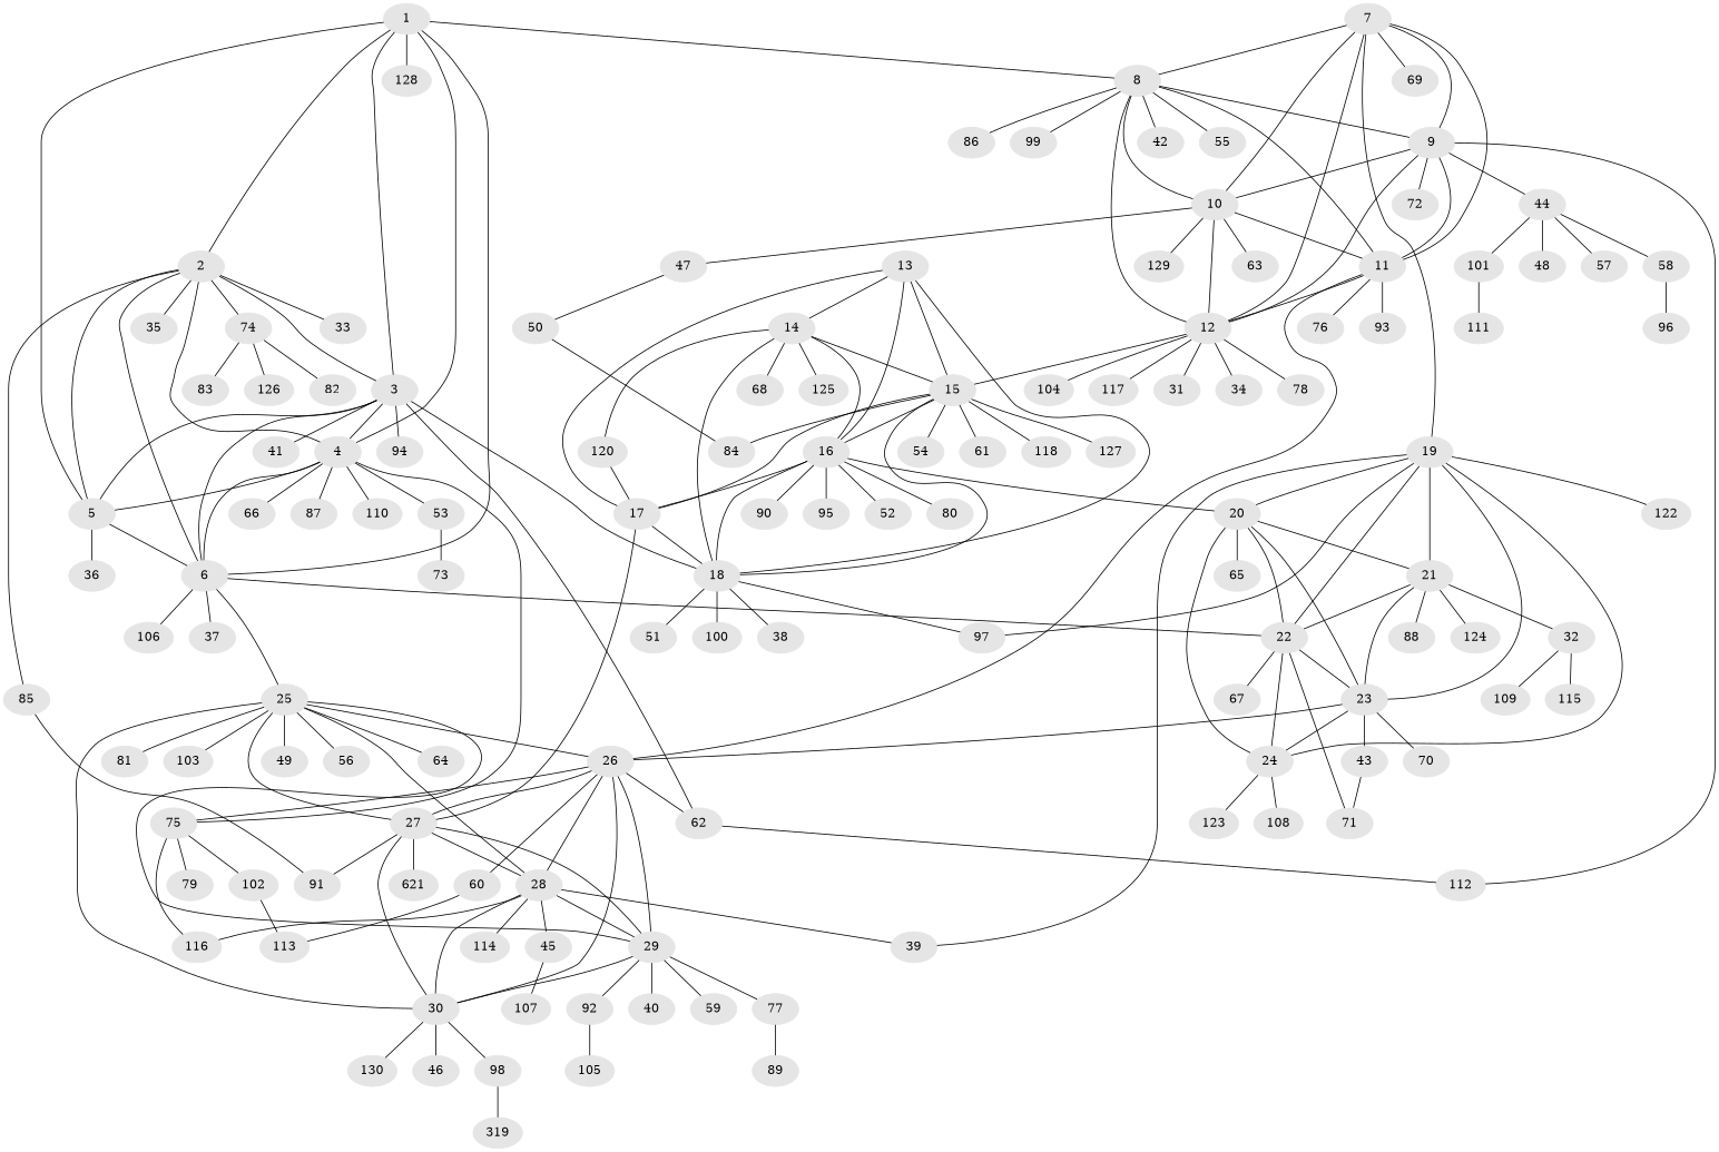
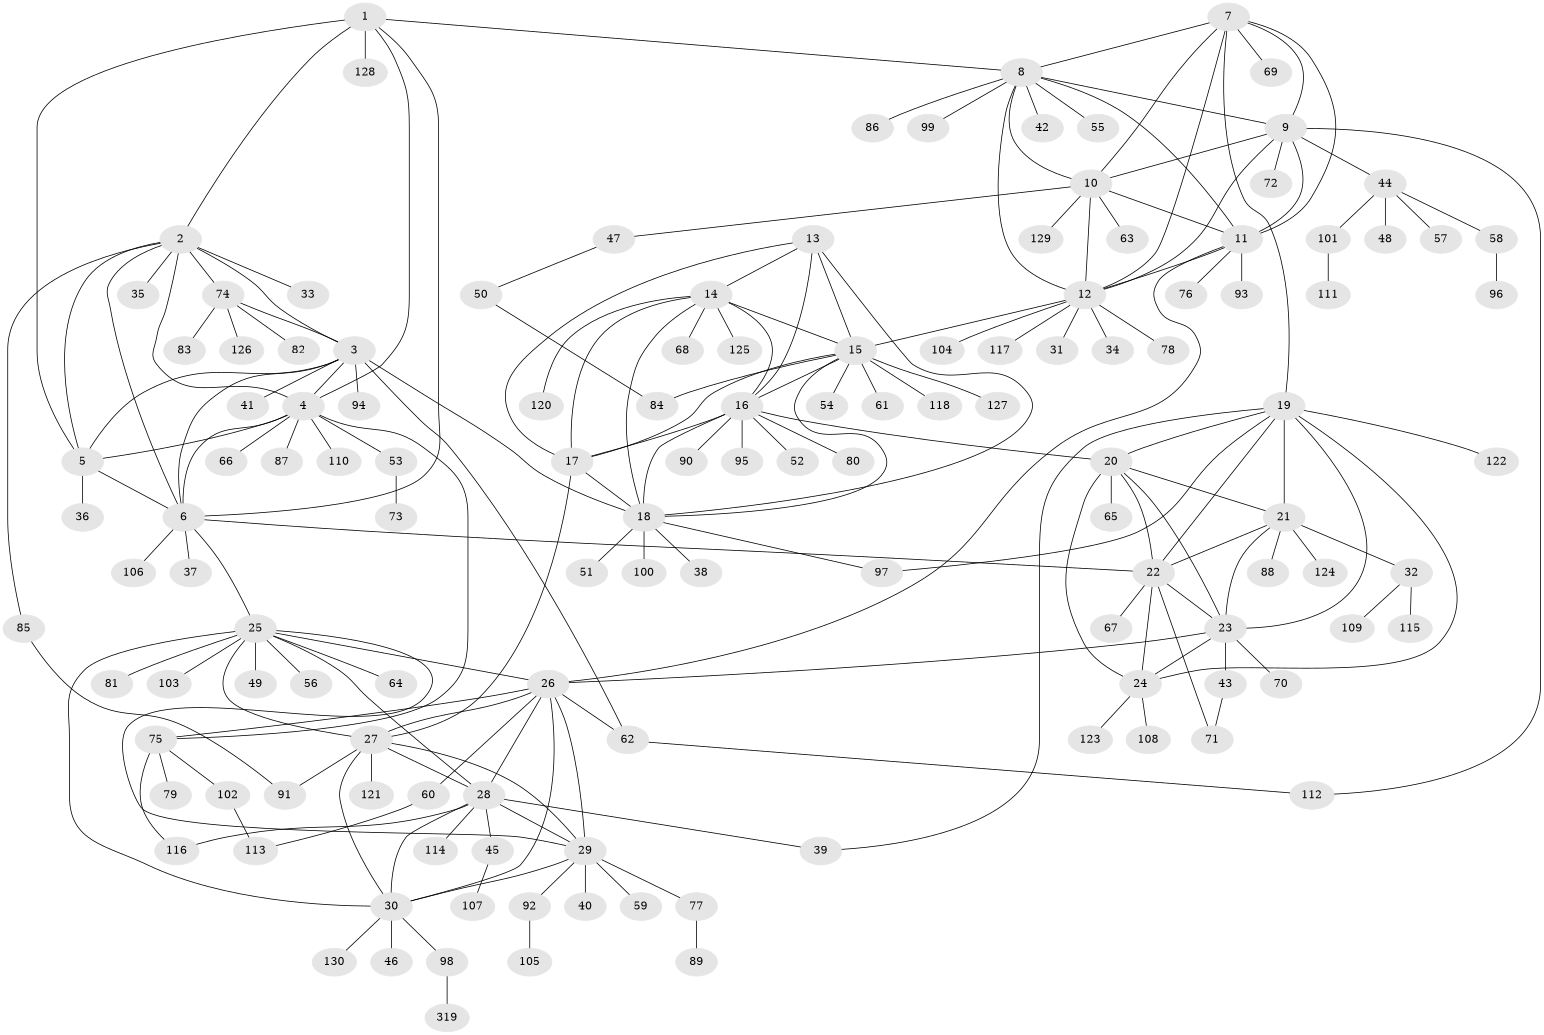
  graph {
    node [color=gray90 style=filled]
    1
    2
    3
    4
    5
    6
    8
    128
    33
    35
    74
    85
    18
    41
    62
    94
    53
    66
    75
    87
    110
    36
    22
    25
    37
    106
    9
    10
    11
    12
    42
    55
    86
    99
    82
    83
    126
    91
    38
    51
    97
    100
    112
    73
    102
    116
    79
    23
    24
    67
    71
    26
    27
    28
    29
    30
    49
    56
    64
    81
    103
    7
    19
    69
    44
    72
    47
    63
    129
    76
    93
    15
    31
    34
    78
    104
    117
    20
    21
    39
    122
    113
    48
    57
    58
    101
    50
    60
    16
    17
    54
    61
    84
    118
    127
    13
    14
    68
    120
    125
    52
    80
    90
    95
    65
-   121 [label=621]
+   121
    32
    88
    124
    43
    70
    108
    123
    109
    115
    45
    114
    40
    59
    77
    92
    46
    98
    130
    107
    89
    105
    n128 [label=319]
    96
    111
    1 -- 2
-   1 -- 3
+   74 -- 3
    1 -- 4
    1 -- 5
    1 -- 6
    1 -- 8
    1 -- 128
    2 -- 3
    2 -- 4
    2 -- 5
    2 -- 6
    2 -- 33
    2 -- 35
    2 -- 74
    2 -- 85
    3 -- 4
    3 -- 5
    3 -- 6
    3 -- 18
    3 -- 41
    3 -- 62
    3 -- 94
    4 -- 5
    4 -- 6
    4 -- 53
    4 -- 66
    4 -- 75
    4 -- 87
    4 -- 110
    5 -- 6
    5 -- 36
    6 -- 22
    6 -- 25
    6 -- 37
    6 -- 106
    8 -- 9
    8 -- 10
    8 -- 11
    8 -- 12
    8 -- 42
    8 -- 55
    8 -- 86
    8 -- 99
    74 -- 82
    74 -- 83
    74 -- 126
    85 -- 91
    18 -- 38
    18 -- 51
    18 -- 97
    18 -- 100
    62 -- 112
    53 -- 73
    75 -- 102
    75 -- 116
    75 -- 79
    22 -- 23
    22 -- 24
    22 -- 67
    22 -- 71
    25 -- 26
    25 -- 27
    25 -- 28
    25 -- 29
    25 -- 30
    25 -- 49
    25 -- 56
    25 -- 64
    25 -- 81
    25 -- 103
    9 -- 10
    9 -- 11
    9 -- 12
    9 -- 112
    9 -- 44
    9 -- 72
    10 -- 11
    10 -- 12
    10 -- 47
    10 -- 63
    10 -- 129
    11 -- 12
    11 -- 26
    11 -- 76
    11 -- 93
    12 -- 15
    12 -- 31
    12 -- 34
    12 -- 78
    12 -- 104
    12 -- 117
    102 -- 113
    23 -- 24
    23 -- 26
    23 -- 43
    23 -- 70
    24 -- 108
    24 -- 123
    26 -- 62
    26 -- 75
    26 -- 27
    26 -- 28
    26 -- 29
    26 -- 30
    26 -- 60
    27 -- 91
    27 -- 28
    27 -- 29
    27 -- 30
    27 -- 121
    28 -- 116
    28 -- 29
    28 -- 30
    28 -- 39
    28 -- 45
    28 -- 114
    29 -- 30
    29 -- 40
    29 -- 59
    29 -- 77
    29 -- 92
    30 -- 46
    30 -- 98
    30 -- 130
    7 -- 8
    7 -- 9
    7 -- 10
    7 -- 11
    7 -- 12
    7 -- 19
    7 -- 69
    19 -- 22
    19 -- 97
    19 -- 23
    19 -- 24
    19 -- 20
    19 -- 21
    19 -- 39
    19 -- 122
    44 -- 48
    44 -- 57
    44 -- 58
    44 -- 101
    47 -- 50
    15 -- 18
    15 -- 16
    15 -- 17
    15 -- 54
    15 -- 61
    15 -- 84
    15 -- 118
    15 -- 127
    20 -- 22
    20 -- 23
    20 -- 24
    20 -- 21
    20 -- 65
    21 -- 22
    21 -- 23
    21 -- 32
    21 -- 88
    21 -- 124
    58 -- 96
    101 -- 111
    50 -- 84
    60 -- 113
    16 -- 18
    16 -- 20
    16 -- 17
    16 -- 52
    16 -- 80
    16 -- 90
    16 -- 95
    17 -- 18
    17 -- 27
    13 -- 18
    13 -- 15
    13 -- 16
    13 -- 17
    13 -- 14
    14 -- 18
    14 -- 15
    14 -- 16
-   120 -- 17
+   14 -- 17
    14 -- 68
    14 -- 120
    14 -- 125
    32 -- 109
    32 -- 115
    43 -- 71
    45 -- 107
    77 -- 89
    92 -- 105
    98 -- n128
  }
